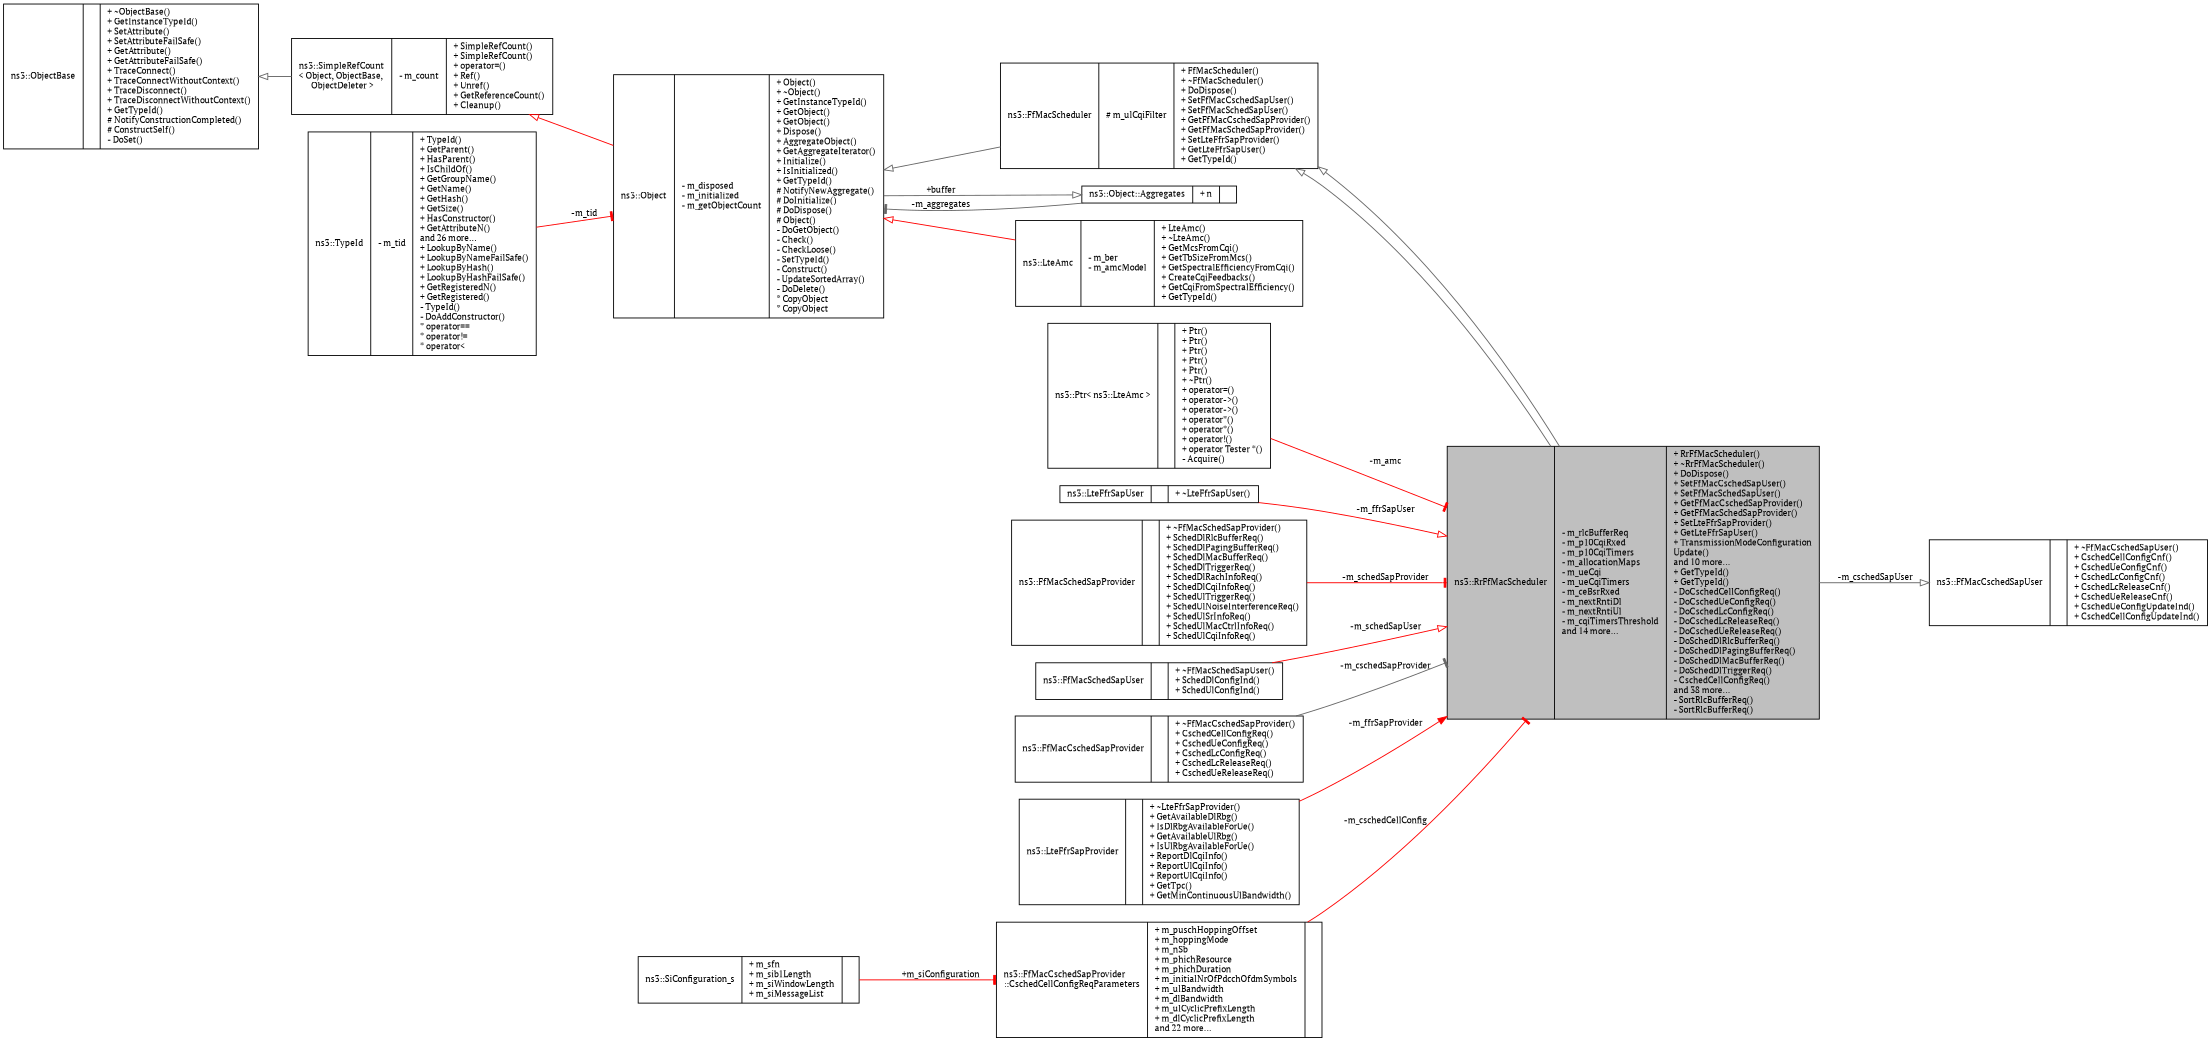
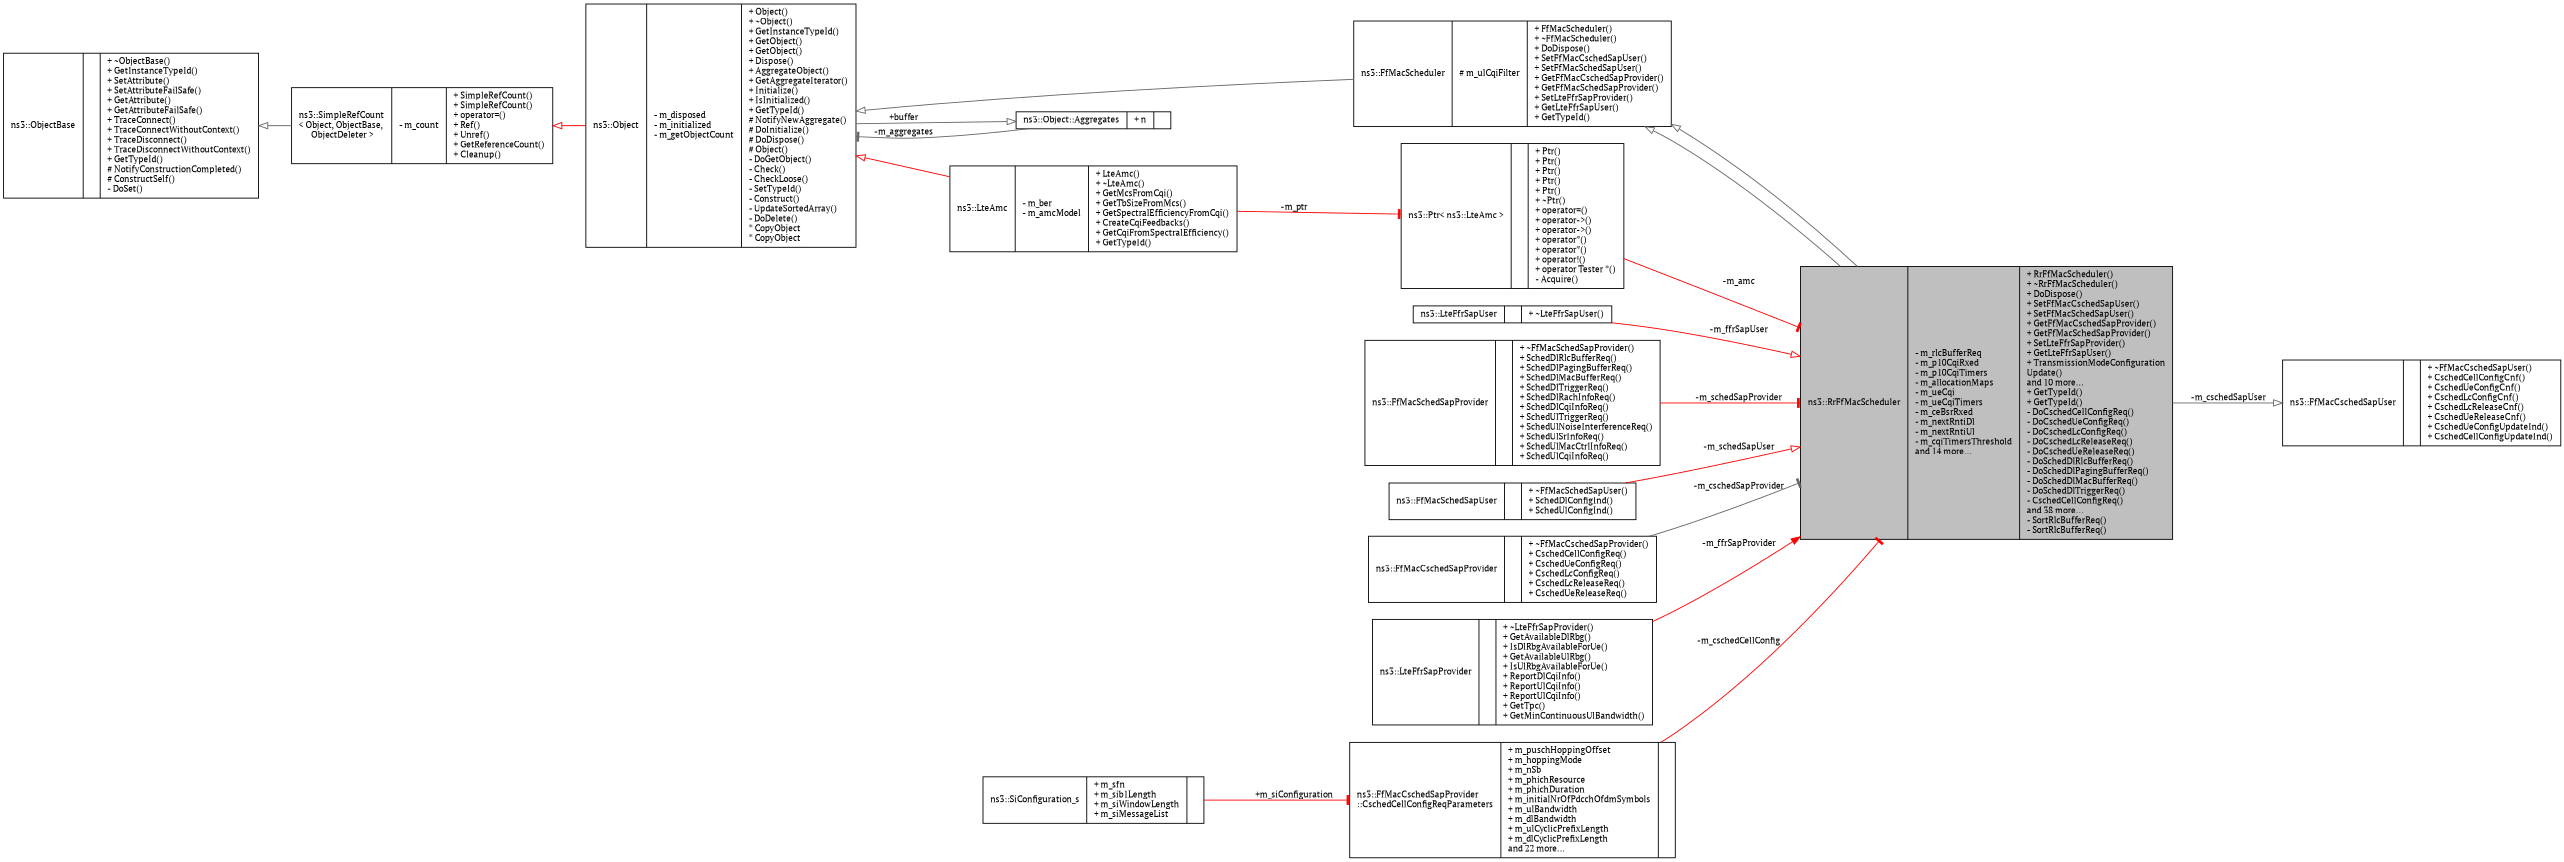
  digraph {
    fontname="PT Serif"
    rankdir=LR
    node [color=black fillcolor=white fontname="PT Serif" fontsize=10 shape=record style=filled]
    edge [arrowhead=tee color=red fontname="PT Serif" fontsize=10 labelfontname=Helvetica labelfontsize=10 style=solid]
    n1 [fillcolor=grey75 fontcolor=black height=0.2 label="{ns3::RrFfMacScheduler\n|- m_rlcBufferReq\l- m_p10CqiRxed\l- m_p10CqiTimers\l- m_allocationMaps\l- m_ueCqi\l- m_ueCqiTimers\l- m_ceBsrRxed\l- m_nextRntiDl\l- m_nextRntiUl\l- m_cqiTimersThreshold\land 14 more...\l|+ RrFfMacScheduler()\l+ ~RrFfMacScheduler()\l+ DoDispose()\l+ SetFfMacCschedSapUser()\l+ SetFfMacSchedSapUser()\l+ GetFfMacCschedSapProvider()\l+ GetFfMacSchedSapProvider()\l+ SetLteFfrSapProvider()\l+ GetLteFfrSapUser()\l+ TransmissionModeConfiguration\lUpdate()\land 10 more...\l+ GetTypeId()\l+ GetTypeId()\l- DoCschedCellConfigReq()\l- DoCschedUeConfigReq()\l- DoCschedLcConfigReq()\l- DoCschedLcReleaseReq()\l- DoCschedUeReleaseReq()\l- DoSchedDlRlcBufferReq()\l- DoSchedDlPagingBufferReq()\l- DoSchedDlMacBufferReq()\l- DoSchedDlTriggerReq()\l- CschedCellConfigReq()\land 38 more...\l- SortRlcBufferReq()\l- SortRlcBufferReq()\l}" width=0.4]
    n2 [height=0.2 label="{ns3::FfMacCschedSapUser\n||+ ~FfMacCschedSapUser()\l+ CschedCellConfigCnf()\l+ CschedUeConfigCnf()\l+ CschedLcConfigCnf()\l+ CschedLcReleaseCnf()\l+ CschedUeReleaseCnf()\l+ CschedUeConfigUpdateInd()\l+ CschedCellConfigUpdateInd()\l}" width=0.4]
    n3 [height=0.2 label="{ns3::FfMacScheduler\n|# m_ulCqiFilter\l|+ FfMacScheduler()\l+ ~FfMacScheduler()\l+ DoDispose()\l+ SetFfMacCschedSapUser()\l+ SetFfMacSchedSapUser()\l+ GetFfMacCschedSapProvider()\l+ GetFfMacSchedSapProvider()\l+ SetLteFfrSapProvider()\l+ GetLteFfrSapUser()\l+ GetTypeId()\l}" width=0.4]
    n4 [height=0.2 label="{ns3::Object\n|- m_disposed\l- m_initialized\l- m_getObjectCount\l|+ Object()\l+ ~Object()\l+ GetInstanceTypeId()\l+ GetObject()\l+ GetObject()\l+ Dispose()\l+ AggregateObject()\l+ GetAggregateIterator()\l+ Initialize()\l+ IsInitialized()\l+ GetTypeId()\l# NotifyNewAggregate()\l# DoInitialize()\l# DoDispose()\l# Object()\l- DoGetObject()\l- Check()\l- CheckLoose()\l- SetTypeId()\l- Construct()\l- UpdateSortedArray()\l- DoDelete()\l* CopyObject\l* CopyObject\l}" width=0.4]
    n5 [height=0.2 label="{ns3::Object::Aggregates\n|+ n\l|}" width=0.4]
    n6 [height=0.2 label="{ns3::LteAmc\n|- m_ber\l- m_amcModel\l|+ LteAmc()\l+ ~LteAmc()\l+ GetMcsFromCqi()\l+ GetTbSizeFromMcs()\l+ GetSpectralEfficiencyFromCqi()\l+ CreateCqiFeedbacks()\l+ GetCqiFromSpectralEfficiency()\l+ GetTypeId()\l}" width=0.4]
    n7 [height=0.2 label="{ns3::Ptr\< ns3::LteAmc \>\n||+ Ptr()\l+ Ptr()\l+ Ptr()\l+ Ptr()\l+ Ptr()\l+ ~Ptr()\l+ operator=()\l+ operator-\>()\l+ operator-\>()\l+ operator*()\l+ operator*()\l+ operator!()\l+ operator Tester *()\l- Acquire()\l}" width=0.4]
    n8 [height=0.2 label="{ns3::SimpleRefCount\l\< Object, ObjectBase,\l ObjectDeleter \>\n|- m_count\l|+ SimpleRefCount()\l+ SimpleRefCount()\l+ operator=()\l+ Ref()\l+ Unref()\l+ GetReferenceCount()\l+ Cleanup()\l}" width=0.4]
    n9 [height=0.2 label="{ns3::ObjectBase\n||+ ~ObjectBase()\l+ GetInstanceTypeId()\l+ SetAttribute()\l+ SetAttributeFailSafe()\l+ GetAttribute()\l+ GetAttributeFailSafe()\l+ TraceConnect()\l+ TraceConnectWithoutContext()\l+ TraceDisconnect()\l+ TraceDisconnectWithoutContext()\l+ GetTypeId()\l# NotifyConstructionCompleted()\l# ConstructSelf()\l- DoSet()\l}" width=0.4]
-   n10 [height=0.2 label="{ns3::TypeId\n|- m_tid\l|+ TypeId()\l+ GetParent()\l+ HasParent()\l+ IsChildOf()\l+ GetGroupName()\l+ GetName()\l+ GetHash()\l+ GetSize()\l+ HasConstructor()\l+ GetAttributeN()\land 26 more...\l+ LookupByName()\l+ LookupByNameFailSafe()\l+ LookupByHash()\l+ LookupByHashFailSafe()\l+ GetRegisteredN()\l+ GetRegistered()\l- TypeId()\l- DoAddConstructor()\l* operator==\l* operator!=\l* operator\<\l}" width=0.4]
    n11 [height=0.2 label="{ns3::LteFfrSapUser\n||+ ~LteFfrSapUser()\l}" width=0.4]
    n12 [height=0.2 label="{ns3::FfMacSchedSapProvider\n||+ ~FfMacSchedSapProvider()\l+ SchedDlRlcBufferReq()\l+ SchedDlPagingBufferReq()\l+ SchedDlMacBufferReq()\l+ SchedDlTriggerReq()\l+ SchedDlRachInfoReq()\l+ SchedDlCqiInfoReq()\l+ SchedUlTriggerReq()\l+ SchedUlNoiseInterferenceReq()\l+ SchedUlSrInfoReq()\l+ SchedUlMacCtrlInfoReq()\l+ SchedUlCqiInfoReq()\l}" width=0.4]
    n13 [height=0.2 label="{ns3::FfMacSchedSapUser\n||+ ~FfMacSchedSapUser()\l+ SchedDlConfigInd()\l+ SchedUlConfigInd()\l}" width=0.4]
    n14 [height=0.2 label="{ns3::FfMacCschedSapProvider\n||+ ~FfMacCschedSapProvider()\l+ CschedCellConfigReq()\l+ CschedUeConfigReq()\l+ CschedLcConfigReq()\l+ CschedLcReleaseReq()\l+ CschedUeReleaseReq()\l}" width=0.4]
    n15 [height=0.2 label="{ns3::LteFfrSapProvider\n||+ ~LteFfrSapProvider()\l+ GetAvailableDlRbg()\l+ IsDlRbgAvailableForUe()\l+ GetAvailableUlRbg()\l+ IsUlRbgAvailableForUe()\l+ ReportDlCqiInfo()\l+ ReportUlCqiInfo()\l+ ReportUlCqiInfo()\l+ GetTpc()\l+ GetMinContinuousUlBandwidth()\l}" width=0.4]
    n16 [height=0.2 label="{ns3::FfMacCschedSapProvider\l::CschedCellConfigReqParameters\n|+ m_puschHoppingOffset\l+ m_hoppingMode\l+ m_nSb\l+ m_phichResource\l+ m_phichDuration\l+ m_initialNrOfPdcchOfdmSymbols\l+ m_ulBandwidth\l+ m_dlBandwidth\l+ m_ulCyclicPrefixLength\l+ m_dlCyclicPrefixLength\land 22 more...\l|}" width=0.4]
    n17 [height=0.2 label="{ns3::SiConfiguration_s\n|+ m_sfn\l+ m_sib1Length\l+ m_siWindowLength\l+ m_siMessageList\l|}" width=0.4]
    n1 -> n2 [arrowhead=onormal color=gray40 label=" -m_cschedSapUser"]
    n3 -> n1 [arrowtail=onormal color=gray40 dir=back arrowhead=""]
    n3 -> n1 [arrowtail=onormal color=gray40 dir=back arrowhead=""]
    n4 -> n3 [arrowtail=onormal color=gray40 dir=back arrowhead=""]
    n4 -> n5 [arrowhead=onormal color=gray40 label=" +buffer"]
    n4 -> n6 [arrowtail=onormal dir=back arrowhead=""]
    n5 -> n4 [color=gray40 label=" -m_aggregates"]
+   n6 -> n7 [label=" -m_ptr"]
    n7 -> n1 [label=" -m_amc"]
    n8 -> n4 [arrowtail=onormal dir=back arrowhead=""]
    n9 -> n8 [arrowtail=onormal color=gray40 dir=back arrowhead=""]
-   n10 -> n4 [label=" -m_tid"]
    n11 -> n1 [arrowhead=onormal label=" -m_ffrSapUser"]
    n12 -> n1 [label=" -m_schedSapProvider"]
    n13 -> n1 [arrowhead=onormal label=" -m_schedSapUser"]
    n14 -> n1 [color=gray40 label=" -m_cschedSapProvider"]
    n15 -> n1 [arrowhead=normal label=" -m_ffrSapProvider"]
    n16 -> n1 [label=" -m_cschedCellConfig"]
    n17 -> n16 [label=" +m_siConfiguration"]
  }
